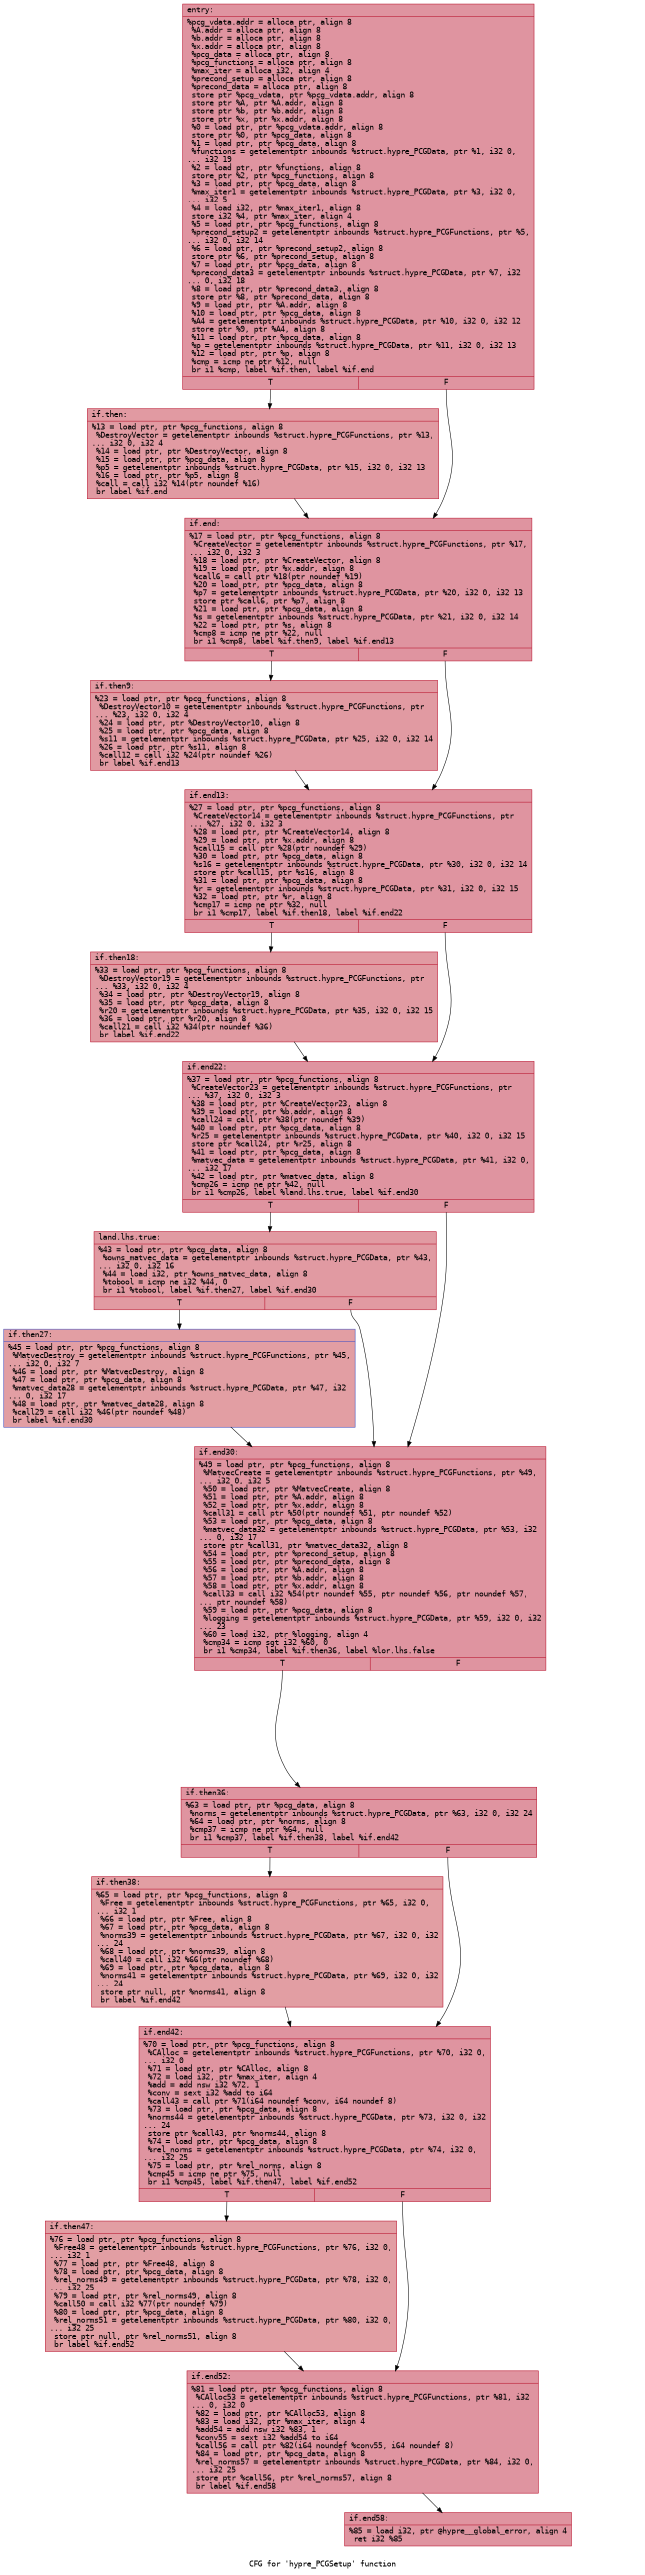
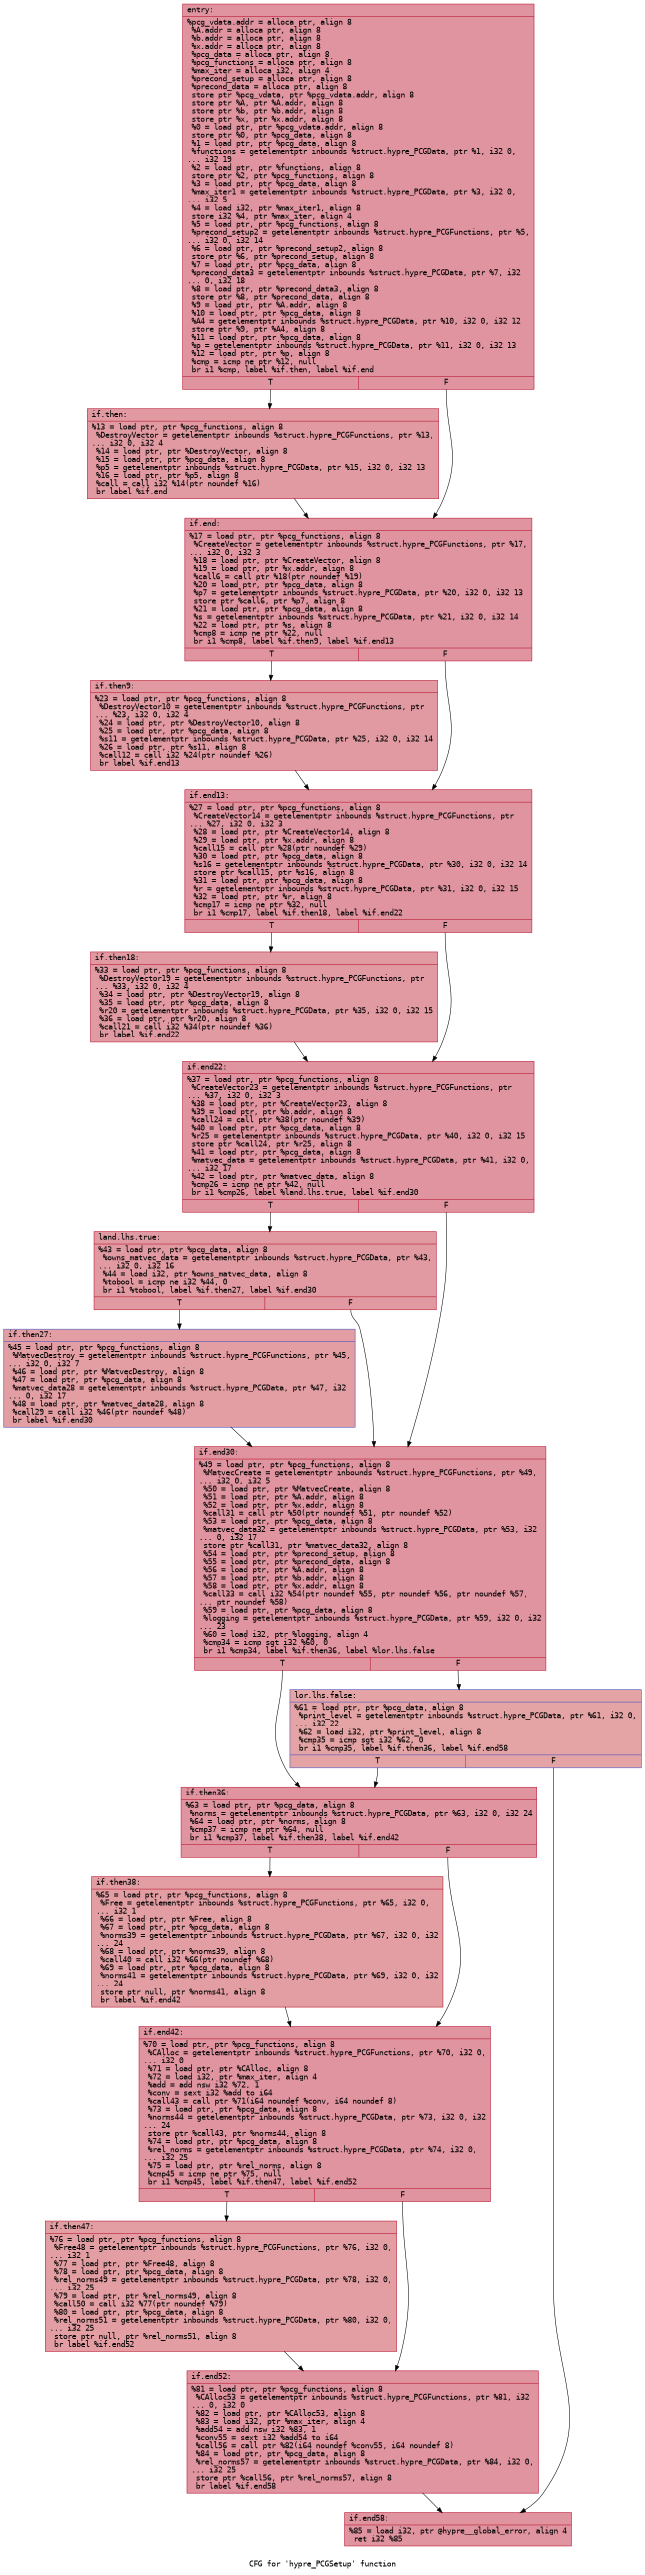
  digraph {
    label="CFG for 'hypre_PCGSetup' function"
    fontname="DejaVu Sans Mono"
    node [color="#b70d28ff" fillcolor="#b70d2870" fontname="DejaVu Sans Mono" shape=record style=filled]
    edge [tailport=s0 fontname="DejaVu Sans Mono"]
    n1 [label="{entry:\l|  %pcg_vdata.addr = alloca ptr, align 8\l  %A.addr = alloca ptr, align 8\l  %b.addr = alloca ptr, align 8\l  %x.addr = alloca ptr, align 8\l  %pcg_data = alloca ptr, align 8\l  %pcg_functions = alloca ptr, align 8\l  %max_iter = alloca i32, align 4\l  %precond_setup = alloca ptr, align 8\l  %precond_data = alloca ptr, align 8\l  store ptr %pcg_vdata, ptr %pcg_vdata.addr, align 8\l  store ptr %A, ptr %A.addr, align 8\l  store ptr %b, ptr %b.addr, align 8\l  store ptr %x, ptr %x.addr, align 8\l  %0 = load ptr, ptr %pcg_vdata.addr, align 8\l  store ptr %0, ptr %pcg_data, align 8\l  %1 = load ptr, ptr %pcg_data, align 8\l  %functions = getelementptr inbounds %struct.hypre_PCGData, ptr %1, i32 0,\l... i32 19\l  %2 = load ptr, ptr %functions, align 8\l  store ptr %2, ptr %pcg_functions, align 8\l  %3 = load ptr, ptr %pcg_data, align 8\l  %max_iter1 = getelementptr inbounds %struct.hypre_PCGData, ptr %3, i32 0,\l... i32 5\l  %4 = load i32, ptr %max_iter1, align 8\l  store i32 %4, ptr %max_iter, align 4\l  %5 = load ptr, ptr %pcg_functions, align 8\l  %precond_setup2 = getelementptr inbounds %struct.hypre_PCGFunctions, ptr %5,\l... i32 0, i32 14\l  %6 = load ptr, ptr %precond_setup2, align 8\l  store ptr %6, ptr %precond_setup, align 8\l  %7 = load ptr, ptr %pcg_data, align 8\l  %precond_data3 = getelementptr inbounds %struct.hypre_PCGData, ptr %7, i32\l... 0, i32 18\l  %8 = load ptr, ptr %precond_data3, align 8\l  store ptr %8, ptr %precond_data, align 8\l  %9 = load ptr, ptr %A.addr, align 8\l  %10 = load ptr, ptr %pcg_data, align 8\l  %A4 = getelementptr inbounds %struct.hypre_PCGData, ptr %10, i32 0, i32 12\l  store ptr %9, ptr %A4, align 8\l  %11 = load ptr, ptr %pcg_data, align 8\l  %p = getelementptr inbounds %struct.hypre_PCGData, ptr %11, i32 0, i32 13\l  %12 = load ptr, ptr %p, align 8\l  %cmp = icmp ne ptr %12, null\l  br i1 %cmp, label %if.then, label %if.end\l|{<s0>T|<s1>F}}"]
    n2 [fillcolor="#bb1b2c70" label="{if.then:\l|  %13 = load ptr, ptr %pcg_functions, align 8\l  %DestroyVector = getelementptr inbounds %struct.hypre_PCGFunctions, ptr %13,\l... i32 0, i32 4\l  %14 = load ptr, ptr %DestroyVector, align 8\l  %15 = load ptr, ptr %pcg_data, align 8\l  %p5 = getelementptr inbounds %struct.hypre_PCGData, ptr %15, i32 0, i32 13\l  %16 = load ptr, ptr %p5, align 8\l  %call = call i32 %14(ptr noundef %16)\l  br label %if.end\l}"]
    n3 [label="{if.end:\l|  %17 = load ptr, ptr %pcg_functions, align 8\l  %CreateVector = getelementptr inbounds %struct.hypre_PCGFunctions, ptr %17,\l... i32 0, i32 3\l  %18 = load ptr, ptr %CreateVector, align 8\l  %19 = load ptr, ptr %x.addr, align 8\l  %call6 = call ptr %18(ptr noundef %19)\l  %20 = load ptr, ptr %pcg_data, align 8\l  %p7 = getelementptr inbounds %struct.hypre_PCGData, ptr %20, i32 0, i32 13\l  store ptr %call6, ptr %p7, align 8\l  %21 = load ptr, ptr %pcg_data, align 8\l  %s = getelementptr inbounds %struct.hypre_PCGData, ptr %21, i32 0, i32 14\l  %22 = load ptr, ptr %s, align 8\l  %cmp8 = icmp ne ptr %22, null\l  br i1 %cmp8, label %if.then9, label %if.end13\l|{<s0>T|<s1>F}}"]
    n4 [fillcolor="#bb1b2c70" label="{if.then9:\l|  %23 = load ptr, ptr %pcg_functions, align 8\l  %DestroyVector10 = getelementptr inbounds %struct.hypre_PCGFunctions, ptr\l... %23, i32 0, i32 4\l  %24 = load ptr, ptr %DestroyVector10, align 8\l  %25 = load ptr, ptr %pcg_data, align 8\l  %s11 = getelementptr inbounds %struct.hypre_PCGData, ptr %25, i32 0, i32 14\l  %26 = load ptr, ptr %s11, align 8\l  %call12 = call i32 %24(ptr noundef %26)\l  br label %if.end13\l}"]
    n5 [label="{if.end13:\l|  %27 = load ptr, ptr %pcg_functions, align 8\l  %CreateVector14 = getelementptr inbounds %struct.hypre_PCGFunctions, ptr\l... %27, i32 0, i32 3\l  %28 = load ptr, ptr %CreateVector14, align 8\l  %29 = load ptr, ptr %x.addr, align 8\l  %call15 = call ptr %28(ptr noundef %29)\l  %30 = load ptr, ptr %pcg_data, align 8\l  %s16 = getelementptr inbounds %struct.hypre_PCGData, ptr %30, i32 0, i32 14\l  store ptr %call15, ptr %s16, align 8\l  %31 = load ptr, ptr %pcg_data, align 8\l  %r = getelementptr inbounds %struct.hypre_PCGData, ptr %31, i32 0, i32 15\l  %32 = load ptr, ptr %r, align 8\l  %cmp17 = icmp ne ptr %32, null\l  br i1 %cmp17, label %if.then18, label %if.end22\l|{<s0>T|<s1>F}}"]
    n6 [fillcolor="#bb1b2c70" label="{if.then18:\l|  %33 = load ptr, ptr %pcg_functions, align 8\l  %DestroyVector19 = getelementptr inbounds %struct.hypre_PCGFunctions, ptr\l... %33, i32 0, i32 4\l  %34 = load ptr, ptr %DestroyVector19, align 8\l  %35 = load ptr, ptr %pcg_data, align 8\l  %r20 = getelementptr inbounds %struct.hypre_PCGData, ptr %35, i32 0, i32 15\l  %36 = load ptr, ptr %r20, align 8\l  %call21 = call i32 %34(ptr noundef %36)\l  br label %if.end22\l}"]
    n7 [label="{if.end22:\l|  %37 = load ptr, ptr %pcg_functions, align 8\l  %CreateVector23 = getelementptr inbounds %struct.hypre_PCGFunctions, ptr\l... %37, i32 0, i32 3\l  %38 = load ptr, ptr %CreateVector23, align 8\l  %39 = load ptr, ptr %b.addr, align 8\l  %call24 = call ptr %38(ptr noundef %39)\l  %40 = load ptr, ptr %pcg_data, align 8\l  %r25 = getelementptr inbounds %struct.hypre_PCGData, ptr %40, i32 0, i32 15\l  store ptr %call24, ptr %r25, align 8\l  %41 = load ptr, ptr %pcg_data, align 8\l  %matvec_data = getelementptr inbounds %struct.hypre_PCGData, ptr %41, i32 0,\l... i32 17\l  %42 = load ptr, ptr %matvec_data, align 8\l  %cmp26 = icmp ne ptr %42, null\l  br i1 %cmp26, label %land.lhs.true, label %if.end30\l|{<s0>T|<s1>F}}"]
    n8 [fillcolor="#bb1b2c70" label="{land.lhs.true:\l|  %43 = load ptr, ptr %pcg_data, align 8\l  %owns_matvec_data = getelementptr inbounds %struct.hypre_PCGData, ptr %43,\l... i32 0, i32 16\l  %44 = load i32, ptr %owns_matvec_data, align 8\l  %tobool = icmp ne i32 %44, 0\l  br i1 %tobool, label %if.then27, label %if.end30\l|{<s0>T|<s1>F}}"]
    n9 [label="{if.end30:\l|  %49 = load ptr, ptr %pcg_functions, align 8\l  %MatvecCreate = getelementptr inbounds %struct.hypre_PCGFunctions, ptr %49,\l... i32 0, i32 5\l  %50 = load ptr, ptr %MatvecCreate, align 8\l  %51 = load ptr, ptr %A.addr, align 8\l  %52 = load ptr, ptr %x.addr, align 8\l  %call31 = call ptr %50(ptr noundef %51, ptr noundef %52)\l  %53 = load ptr, ptr %pcg_data, align 8\l  %matvec_data32 = getelementptr inbounds %struct.hypre_PCGData, ptr %53, i32\l... 0, i32 17\l  store ptr %call31, ptr %matvec_data32, align 8\l  %54 = load ptr, ptr %precond_setup, align 8\l  %55 = load ptr, ptr %precond_data, align 8\l  %56 = load ptr, ptr %A.addr, align 8\l  %57 = load ptr, ptr %b.addr, align 8\l  %58 = load ptr, ptr %x.addr, align 8\l  %call33 = call i32 %54(ptr noundef %55, ptr noundef %56, ptr noundef %57,\l... ptr noundef %58)\l  %59 = load ptr, ptr %pcg_data, align 8\l  %logging = getelementptr inbounds %struct.hypre_PCGData, ptr %59, i32 0, i32\l... 23\l  %60 = load i32, ptr %logging, align 4\l  %cmp34 = icmp sgt i32 %60, 0\l  br i1 %cmp34, label %if.then36, label %lor.lhs.false\l|{<s0>T|<s1>F}}"]
    n10 [color="#3d50c3ff" fillcolor="#be242e70" label="{if.then27:\l|  %45 = load ptr, ptr %pcg_functions, align 8\l  %MatvecDestroy = getelementptr inbounds %struct.hypre_PCGFunctions, ptr %45,\l... i32 0, i32 7\l  %46 = load ptr, ptr %MatvecDestroy, align 8\l  %47 = load ptr, ptr %pcg_data, align 8\l  %matvec_data28 = getelementptr inbounds %struct.hypre_PCGData, ptr %47, i32\l... 0, i32 17\l  %48 = load ptr, ptr %matvec_data28, align 8\l  %call29 = call i32 %46(ptr noundef %48)\l  br label %if.end30\l}"]
    n11 [label="{if.then36:\l|  %63 = load ptr, ptr %pcg_data, align 8\l  %norms = getelementptr inbounds %struct.hypre_PCGData, ptr %63, i32 0, i32 24\l  %64 = load ptr, ptr %norms, align 8\l  %cmp37 = icmp ne ptr %64, null\l  br i1 %cmp37, label %if.then38, label %if.end42\l|{<s0>T|<s1>F}}"]
+   n12 [color="#3d50c3ff" fillcolor="#c32e3170" label="{lor.lhs.false:\l|  %61 = load ptr, ptr %pcg_data, align 8\l  %print_level = getelementptr inbounds %struct.hypre_PCGData, ptr %61, i32 0,\l... i32 22\l  %62 = load i32, ptr %print_level, align 8\l  %cmp35 = icmp sgt i32 %62, 0\l  br i1 %cmp35, label %if.then36, label %if.end58\l|{<s0>T|<s1>F}}"]
    n13 [fillcolor="#be242e70" label="{if.then38:\l|  %65 = load ptr, ptr %pcg_functions, align 8\l  %Free = getelementptr inbounds %struct.hypre_PCGFunctions, ptr %65, i32 0,\l... i32 1\l  %66 = load ptr, ptr %Free, align 8\l  %67 = load ptr, ptr %pcg_data, align 8\l  %norms39 = getelementptr inbounds %struct.hypre_PCGData, ptr %67, i32 0, i32\l... 24\l  %68 = load ptr, ptr %norms39, align 8\l  %call40 = call i32 %66(ptr noundef %68)\l  %69 = load ptr, ptr %pcg_data, align 8\l  %norms41 = getelementptr inbounds %struct.hypre_PCGData, ptr %69, i32 0, i32\l... 24\l  store ptr null, ptr %norms41, align 8\l  br label %if.end42\l}"]
    n14 [label="{if.end42:\l|  %70 = load ptr, ptr %pcg_functions, align 8\l  %CAlloc = getelementptr inbounds %struct.hypre_PCGFunctions, ptr %70, i32 0,\l... i32 0\l  %71 = load ptr, ptr %CAlloc, align 8\l  %72 = load i32, ptr %max_iter, align 4\l  %add = add nsw i32 %72, 1\l  %conv = sext i32 %add to i64\l  %call43 = call ptr %71(i64 noundef %conv, i64 noundef 8)\l  %73 = load ptr, ptr %pcg_data, align 8\l  %norms44 = getelementptr inbounds %struct.hypre_PCGData, ptr %73, i32 0, i32\l... 24\l  store ptr %call43, ptr %norms44, align 8\l  %74 = load ptr, ptr %pcg_data, align 8\l  %rel_norms = getelementptr inbounds %struct.hypre_PCGData, ptr %74, i32 0,\l... i32 25\l  %75 = load ptr, ptr %rel_norms, align 8\l  %cmp45 = icmp ne ptr %75, null\l  br i1 %cmp45, label %if.then47, label %if.end52\l|{<s0>T|<s1>F}}"]
    n15 [label="{if.end58:\l|  %85 = load i32, ptr @hypre__global_error, align 4\l  ret i32 %85\l}"]
    n16 [fillcolor="#be242e70" label="{if.then47:\l|  %76 = load ptr, ptr %pcg_functions, align 8\l  %Free48 = getelementptr inbounds %struct.hypre_PCGFunctions, ptr %76, i32 0,\l... i32 1\l  %77 = load ptr, ptr %Free48, align 8\l  %78 = load ptr, ptr %pcg_data, align 8\l  %rel_norms49 = getelementptr inbounds %struct.hypre_PCGData, ptr %78, i32 0,\l... i32 25\l  %79 = load ptr, ptr %rel_norms49, align 8\l  %call50 = call i32 %77(ptr noundef %79)\l  %80 = load ptr, ptr %pcg_data, align 8\l  %rel_norms51 = getelementptr inbounds %struct.hypre_PCGData, ptr %80, i32 0,\l... i32 25\l  store ptr null, ptr %rel_norms51, align 8\l  br label %if.end52\l}"]
    n17 [label="{if.end52:\l|  %81 = load ptr, ptr %pcg_functions, align 8\l  %CAlloc53 = getelementptr inbounds %struct.hypre_PCGFunctions, ptr %81, i32\l... 0, i32 0\l  %82 = load ptr, ptr %CAlloc53, align 8\l  %83 = load i32, ptr %max_iter, align 4\l  %add54 = add nsw i32 %83, 1\l  %conv55 = sext i32 %add54 to i64\l  %call56 = call ptr %82(i64 noundef %conv55, i64 noundef 8)\l  %84 = load ptr, ptr %pcg_data, align 8\l  %rel_norms57 = getelementptr inbounds %struct.hypre_PCGData, ptr %84, i32 0,\l... i32 25\l  store ptr %call56, ptr %rel_norms57, align 8\l  br label %if.end58\l}"]
    n1 -> n2
    n1 -> n3 [tailport=s1]
    n2 -> n3 [tailport=""]
    n3 -> n4
    n3 -> n5 [tailport=s1]
    n4 -> n5 [tailport=""]
    n5 -> n6
    n5 -> n7 [tailport=s1]
    n6 -> n7 [tailport=""]
    n7 -> n8
    n7 -> n9 [tailport=s1]
    n8 -> n9 [tailport=s1]
    n8 -> n10
    n9 -> n11
+   n9 -> n12 [tailport=s1]
    n10 -> n9 [tailport=""]
    n11 -> n13
    n11 -> n14 [tailport=s1]
+   n12 -> n11
+   n12 -> n15 [tailport=s1]
    n13 -> n14 [tailport=""]
    n14 -> n16
    n14 -> n17 [tailport=s1]
    n16 -> n17 [tailport=""]
    n17 -> n15 [tailport=""]
  }
